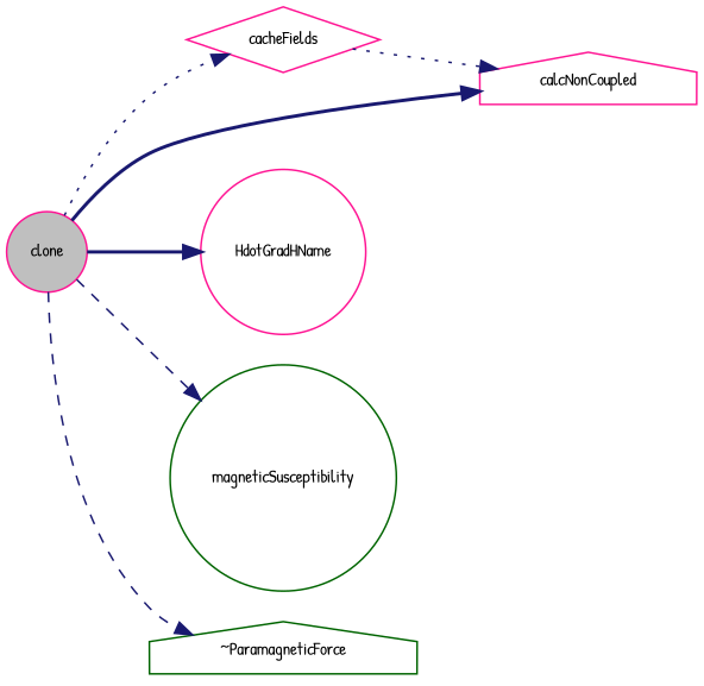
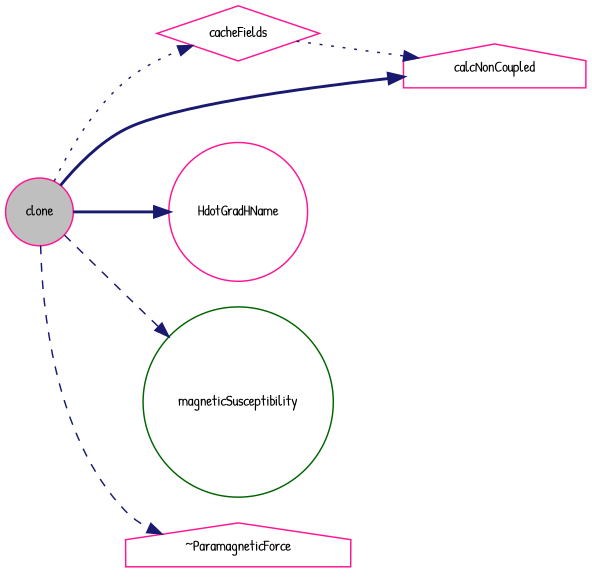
  digraph {
    fontname="Patrick Hand"
    rankdir=LR
    node [color=deeppink fontname="Patrick Hand" fontsize=10 shape=circle]
    edge [color=midnightblue fontname="Patrick Hand" fontsize=10 labelfontname=Helvetica labelfontsize=10 style=dotted]
    n1 [fillcolor=grey75 fontcolor=black height=0.2 label=clone style=filled width=0.4]
    n2 [height=0.2 label=cacheFields shape=diamond width=0.4]
    n3 [height=0.2 label=calcNonCoupled shape=house width=0.4]
    n4 [height=0.2 label=HdotGradHName width=0.4]
    n5 [color=darkgreen height=0.2 label=magneticSusceptibility width=0.4]
-   n6 [color=darkgreen height=0.2 label="~ParamagneticForce" shape=house width=0.4]
+   n6 [height=0.2 label="~ParamagneticForce" shape=house width=0.4]
    n1 -> n2
    n1 -> n3 [style=bold]
    n1 -> n4 [style=bold]
    n1 -> n5 [style=dashed]
    n1 -> n6 [style=dashed]
    n2 -> n3
  }
